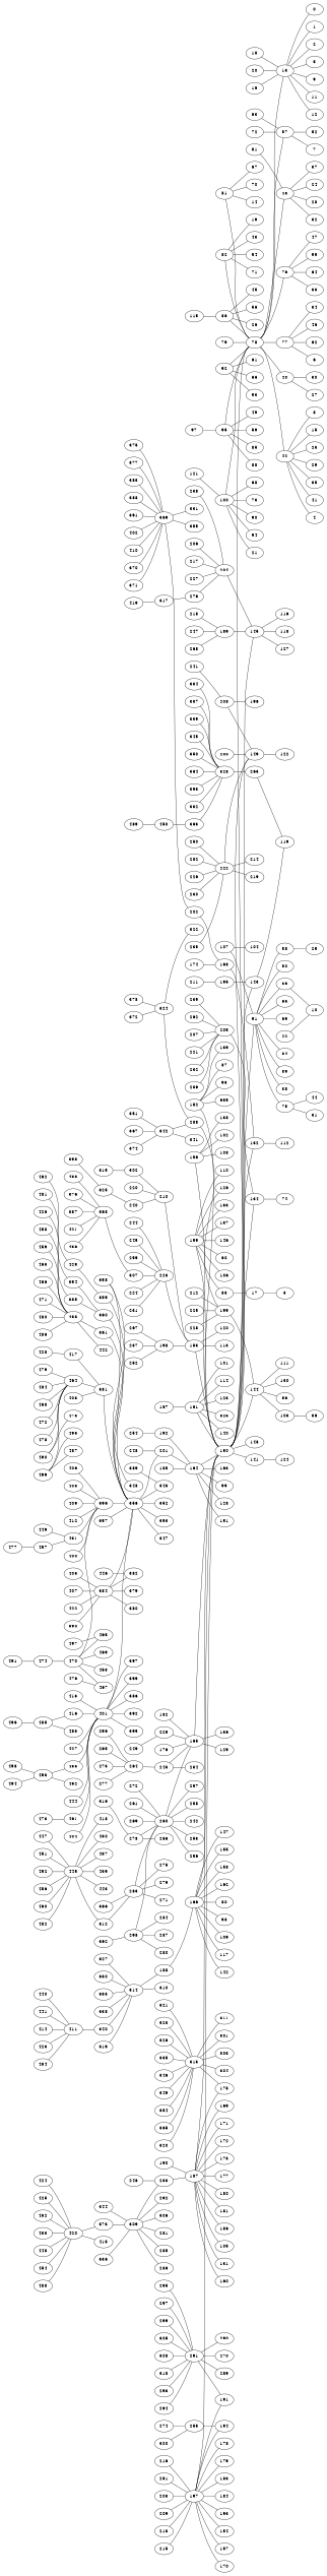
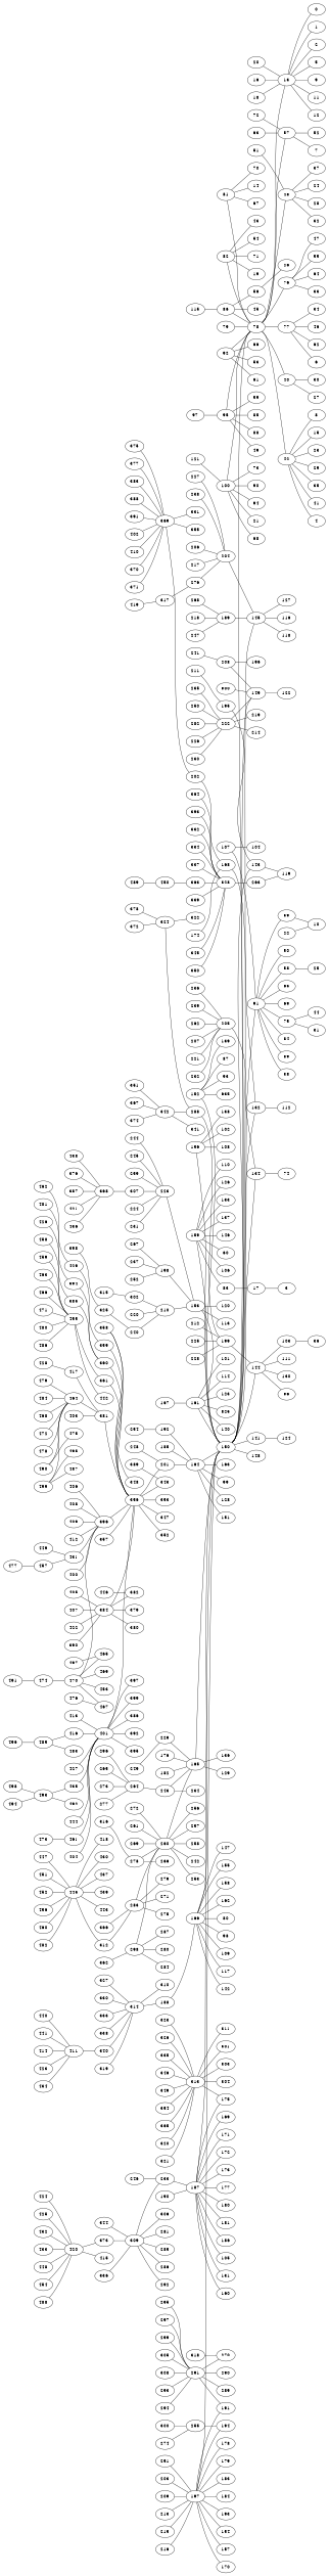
  graph {
    rankdir=LR
    150
    78
    91
    132
    134
    141
    143
    144
    145
    148
    149
    13
    40
    42
    48
    57
    76
    77
    38
    39
    50
    58
    65
    69
    75
    84
    89
    112
    74
    124
    119
    96
    103
    111
    130
    116
    118
    127
    122
    0
    1
    2
    5
    9
    11
    12
    27
    30
    4
    8
    15
    23
    29
    35
    41
    24
    28
    32
    37
    7
    52
    33
    47
    55
    64
    6
    34
    46
    62
    10
    25
    31
    44
    36
    152
    87
    93
    n78 [label=635]
    139
    153
    113
    120
    156
    102
    108
    138
    159
    60
    83
    106
    110
    126
    133
    137
    146
    17
    161
    101
    114
    123
    n101 [label=825]
    140
    164
    99
    128
    151
    163
    165
    129
    136
    166
    80
    98
    109
    117
    142
    147
    155
    158
    162
    187
    105
    131
    160
    169
    171
    172
    173
    175
    177
    180
    181
    186
    197
    154
    157
    170
    178
    179
    183
    184
    191
    193
    194
    203
    209
    213
    215
    216
    251
    190
    233
    188
    176
    182
    229
    243
    234
    260
    242
    253
    256
    257
    258
    185
    192
    201
    167
    3
    198
    210
    223
-   200
+   200 [label=900]
    208
    196
    222
    214
    219
    189
    204
    199
    195
    205
    168
    107
    104
    79
    81
    14
    67
    70
    82
    19
    43
    54
    71
    86
    26
    45
    56
    92
    53
    61
    66
    95
    49
    59
    85
    88
    100
    21
    68
    73
    90
    94
    121
    97
    115
    63
    72
    51
    16
    18
    20
    174
    202
    207
    221
    232
    236
    239
    262
    211
    263
    212
    225
    228
    288
    206
    217
    227
    238
    276
    218
    247
    268
    226
    230
    235
    250
    282
    241
    224
    231
    244
    245
    259
    307
    220
    240
    302
    237
    252
    267
    248
    356
    343
    347
    352
    353
    254
    261
    269
    272
    278
    266
    283
    271
    275
    279
    298
    280
    284
    287
    264
    249
    314
    310
    246
    309
    281
    285
    286
    292
    306
    313
    301
    303
    304
    311
    255
    291
    270
    289
    290
    293
    294
    295
    297
    299
    305
    308
    318
    274
    300
    320
    321
    323
    326
    335
    346
    349
    354
    365
    336
    344
    373
    319
    327
    330
    333
    338
    340
    265
    273
    277
    296
    362
    312
    366
    316
    357
    358
    348
    359
    360
    361
    381
    384
    379
    380
    382
    396
    401
    386
    392
    395
    397
    399
    315
    325
    368
    317
    324
    322
    342
    341
    328
    369
    331
    355
    22
    370
    371
    375
    377
    383
    388
    391
    402
    410
    332
    334
    337
    339
    345
    350
    363
    364
    393
    351
    367
    374
    372
    378
    419
    376
    387
    421
    436
    438
    398
    404
    413
    416
    427
    435
    444
    461
    400
    406
    408
    409
    412
    431
    470
    453
    465
    467
    469
    390
    405
    407
    422
    403
    417
    464
    455
    442
    385
    394
    429
    389
    445
    418
    430
    437
    439
    443
    411
    420
    415
    424
    425
    432
    433
    448
    454
    488
    414
    423
    434
    440
    441
    447
    451
    452
    456
    460
    482
    462
    481
    426
    458
    459
    463
    466
    471
    480
    486
    468
    472
    478
    479
    484
    490
    475
    499
    487
    495
    428
    446
    474
    449
    457
    473
    493
    492
    485
    483
    450
    489
    496
    494
    498
    477
    491
    476
    497
    150 -- 78
    150 -- 91
    150 -- 132
    150 -- 134
    150 -- 141
    150 -- 143
    150 -- 144
    150 -- 145
    150 -- 148
    150 -- 149
    78 -- 13
    78 -- 40
    78 -- 42
    78 -- 48
    78 -- 57
    78 -- 76
    78 -- 77
    91 -- 38
    91 -- 39
    91 -- 50
    91 -- 58
    91 -- 65
    91 -- 69
    91 -- 75
    91 -- 84
    91 -- 89
    132 -- 112
    134 -- 74
    141 -- 124
    143 -- 119
    144 -- 96
    144 -- 103
    144 -- 111
    144 -- 130
    145 -- 116
    145 -- 118
    145 -- 127
    149 -- 122
    13 -- 0
    13 -- 1
    13 -- 2
    13 -- 5
    13 -- 9
    13 -- 11
    13 -- 12
    40 -- 27
    40 -- 30
    42 -- 4
    42 -- 8
    42 -- 15
    42 -- 23
    42 -- 29
    42 -- 35
    42 -- 41
    48 -- 24
    48 -- 28
    48 -- 32
    48 -- 37
    57 -- 7
    57 -- 52
    76 -- 33
    76 -- 47
    76 -- 55
    76 -- 64
    77 -- 6
    77 -- 34
    77 -- 46
    77 -- 62
    39 -- 10
    58 -- 25
    75 -- 31
    75 -- 44
    103 -- 36
    152 -- 150
    152 -- 87
    152 -- 93
    152 -- n78
    152 -- 139
    153 -- 150
    153 -- 113
    153 -- 120
    156 -- 150
    156 -- 102
    156 -- 108
    156 -- 138
    159 -- 150
    159 -- 60
    159 -- 83
    159 -- 106
    159 -- 110
    159 -- 126
    159 -- 133
    159 -- 137
    159 -- 146
    83 -- 17
    17 -- 3
    161 -- 150
    161 -- 101
    161 -- 114
    161 -- 123
    161 -- n101
    161 -- 140
    164 -- 150
    164 -- 99
    164 -- 128
    164 -- 151
    164 -- 163
    165 -- 150
    165 -- 129
    165 -- 136
    166 -- 150
    166 -- 80
    166 -- 98
    166 -- 109
    166 -- 117
    166 -- 142
    166 -- 147
    166 -- 155
    166 -- 158
    166 -- 162
    187 -- 150
    187 -- 105
    187 -- 131
    187 -- 160
    187 -- 169
    187 -- 171
    187 -- 172
    187 -- 173
    187 -- 175
    187 -- 177
    187 -- 180
    187 -- 181
    187 -- 186
    197 -- 150
    197 -- 154
    197 -- 157
    197 -- 170
    197 -- 178
    197 -- 179
    197 -- 183
    197 -- 184
    197 -- 191
    197 -- 193
    197 -- 194
    203 -- 197
    209 -- 197
    213 -- 197
    215 -- 197
    216 -- 197
    251 -- 197
    190 -- 187
    233 -- 187
    188 -- 166
    176 -- 165
    182 -- 165
    229 -- 165
    243 -- 165
    243 -- 234
    260 -- 165
    260 -- 242
    260 -- 253
    260 -- 256
    260 -- 257
    260 -- 258
    185 -- 164
    192 -- 164
    201 -- 164
    167 -- 161
    198 -- 153
    210 -- 153
    223 -- 153
    200 -- 149
    208 -- 149
    208 -- 196
    222 -- 149
    222 -- 214
    222 -- 219
    189 -- 145
    204 -- 145
    199 -- 144
    195 -- 143
    205 -- 134
    168 -- 132
    107 -- 91
    107 -- 104
    79 -- 78
    81 -- 78
    81 -- 14
    81 -- 67
    81 -- 70
    82 -- 78
    82 -- 19
    82 -- 43
    82 -- 54
    82 -- 71
    86 -- 78
-   86 -- 26
+   56 -- 26
    86 -- 45
    86 -- 56
    92 -- 78
    92 -- 53
    92 -- 61
    92 -- 66
    95 -- 78
    95 -- 49
    95 -- 59
    95 -- 85
    95 -- 88
    100 -- 78
    100 -- 21
    100 -- 68
    100 -- 73
    100 -- 90
    100 -- 94
    121 -- 100
    97 -- 95
    115 -- 86
    63 -- 57
    72 -- 57
    51 -- 48
    16 -- 13
    18 -- 13
    20 -- 13
    174 -- 168
    202 -- 168
    207 -- 205
    221 -- 205
    232 -- 205
    236 -- 205
    239 -- 205
    262 -- 205
    211 -- 195
    263 -- 119
    212 -- 199
    225 -- 199
    228 -- 199
    288 -- 199
    206 -- 204
    217 -- 204
    227 -- 204
    238 -- 204
    276 -- 204
    218 -- 189
    247 -- 189
    268 -- 189
    226 -- 222
    230 -- 222
    235 -- 222
    250 -- 222
    282 -- 222
    241 -- 208
    224 -- 223
    231 -- 223
    244 -- 223
    245 -- 223
    259 -- 223
    307 -- 223
    220 -- 210
    240 -- 210
    302 -- 210
    237 -- 198
    252 -- 198
    267 -- 198
    248 -- 201
    356 -- 201
    356 -- 343
    356 -- 347
    356 -- 352
    356 -- 353
    254 -- 192
    261 -- 260
    269 -- 260
    272 -- 260
    278 -- 260
    278 -- 266
    283 -- 260
    283 -- 271
    283 -- 275
    283 -- 279
    298 -- 260
    298 -- 280
    298 -- 284
    298 -- 287
    264 -- 243
    249 -- 229
    314 -- 188
    314 -- 310
    246 -- 233
    309 -- 233
    309 -- 281
    309 -- 285
    309 -- 286
    309 -- 292
    309 -- 306
    313 -- 175
    313 -- 301
    313 -- 303
    313 -- 304
    313 -- 311
    255 -- 194
    291 -- 191
    291 -- 270
    291 -- 289
    291 -- 290
    293 -- 291
    294 -- 291
    295 -- 291
    297 -- 291
    299 -- 291
    305 -- 291
    308 -- 291
-   318 -- 291
+   318 -- 270
    274 -- 255
    300 -- 255
    320 -- 313
    321 -- 313
    323 -- 313
    326 -- 313
    335 -- 313
    346 -- 313
    349 -- 313
    354 -- 313
    365 -- 313
    336 -- 309
    344 -- 309
    373 -- 309
    319 -- 314
    327 -- 314
    330 -- 314
    333 -- 314
    338 -- 314
    340 -- 314
    265 -- 264
    273 -- 264
    277 -- 264
    296 -- 264
    362 -- 298
    312 -- 283
    366 -- 283
    316 -- 278
    357 -- 356
    358 -- 356
    358 -- 348
    359 -- 356
    360 -- 356
    361 -- 356
    381 -- 356
    384 -- 356
    384 -- 379
    384 -- 380
    384 -- 382
    396 -- 356
    401 -- 356
    401 -- 386
    401 -- 392
    401 -- 395
    401 -- 397
    401 -- 399
    315 -- 302
    325 -- 240
    368 -- 307
    317 -- 276
    324 -- 288
    324 -- 322
    342 -- 288
    342 -- 341
    328 -- 263
    369 -- 202
    369 -- 331
    369 -- 355
    22 -- 10
    370 -- 369
    371 -- 369
    375 -- 369
    377 -- 369
    383 -- 369
    388 -- 369
    391 -- 369
    402 -- 369
    410 -- 369
    332 -- 328
    334 -- 328
    337 -- 328
    339 -- 328
    345 -- 328
    350 -- 328
    363 -- 328
    364 -- 328
    393 -- 328
    351 -- 342
    367 -- 342
    374 -- 342
    372 -- 324
    378 -- 324
    419 -- 317
    376 -- 368
    387 -- 368
    421 -- 368
    436 -- 368
    438 -- 368
    398 -- 325
    404 -- 401
    413 -- 401
    416 -- 401
    427 -- 401
    435 -- 401
    444 -- 401
    461 -- 401
    400 -- 396
    406 -- 396
    408 -- 396
    409 -- 396
    412 -- 396
    431 -- 396
    470 -- 396
    470 -- 453
    470 -- 465
    470 -- 467
    470 -- 469
    390 -- 384
    405 -- 384
    407 -- 384
    422 -- 384
    403 -- 381
    417 -- 381
    464 -- 381
    455 -- 361
    455 -- 442
    385 -- 360
    394 -- 360
    429 -- 359
    389 -- 343
    445 -- 312
    445 -- 418
    445 -- 430
    445 -- 437
    445 -- 439
    445 -- 443
    411 -- 340
    420 -- 373
    420 -- 415
    424 -- 420
    425 -- 420
    432 -- 420
    433 -- 420
    448 -- 420
    454 -- 420
    488 -- 420
    414 -- 411
    423 -- 411
    434 -- 411
    440 -- 411
    441 -- 411
    447 -- 445
    451 -- 445
    452 -- 445
    456 -- 445
    460 -- 445
    482 -- 445
    462 -- 429
    481 -- 394
    426 -- 385
    458 -- 455
    459 -- 455
    463 -- 455
    466 -- 455
    471 -- 455
    480 -- 455
    486 -- 455
    468 -- 464
    472 -- 464
    478 -- 464
    479 -- 464
    484 -- 464
    490 -- 464
    490 -- 475
    499 -- 464
    499 -- 487
    499 -- 495
    428 -- 417
    446 -- 382
    474 -- 470
    449 -- 431
    457 -- 431
    473 -- 461
    493 -- 435
    493 -- 492
    485 -- 416
    485 -- 483
    450 -- 363
    489 -- 450
    496 -- 485
    494 -- 493
    498 -- 493
    477 -- 457
    491 -- 474
    476 -- 467
    497 -- 465
  }
